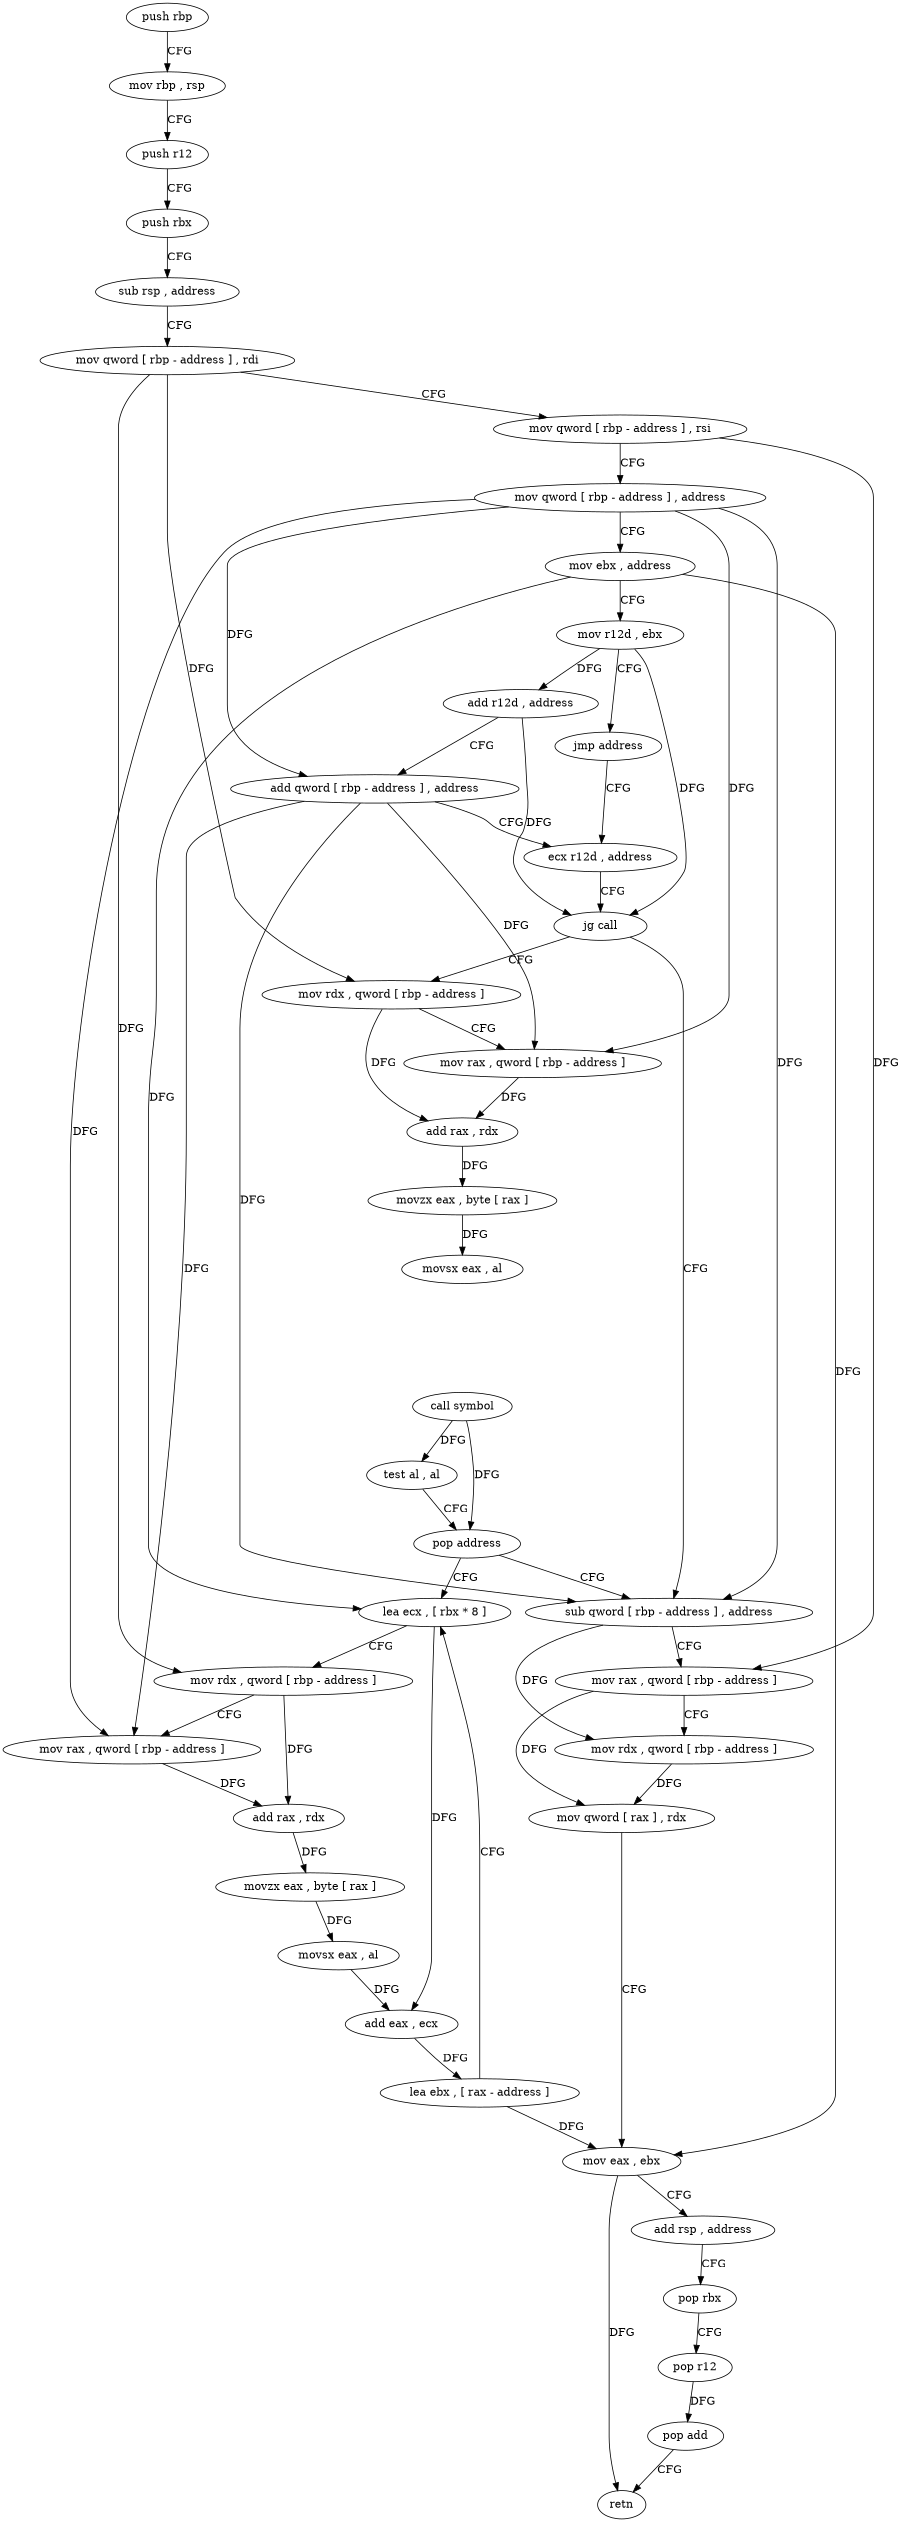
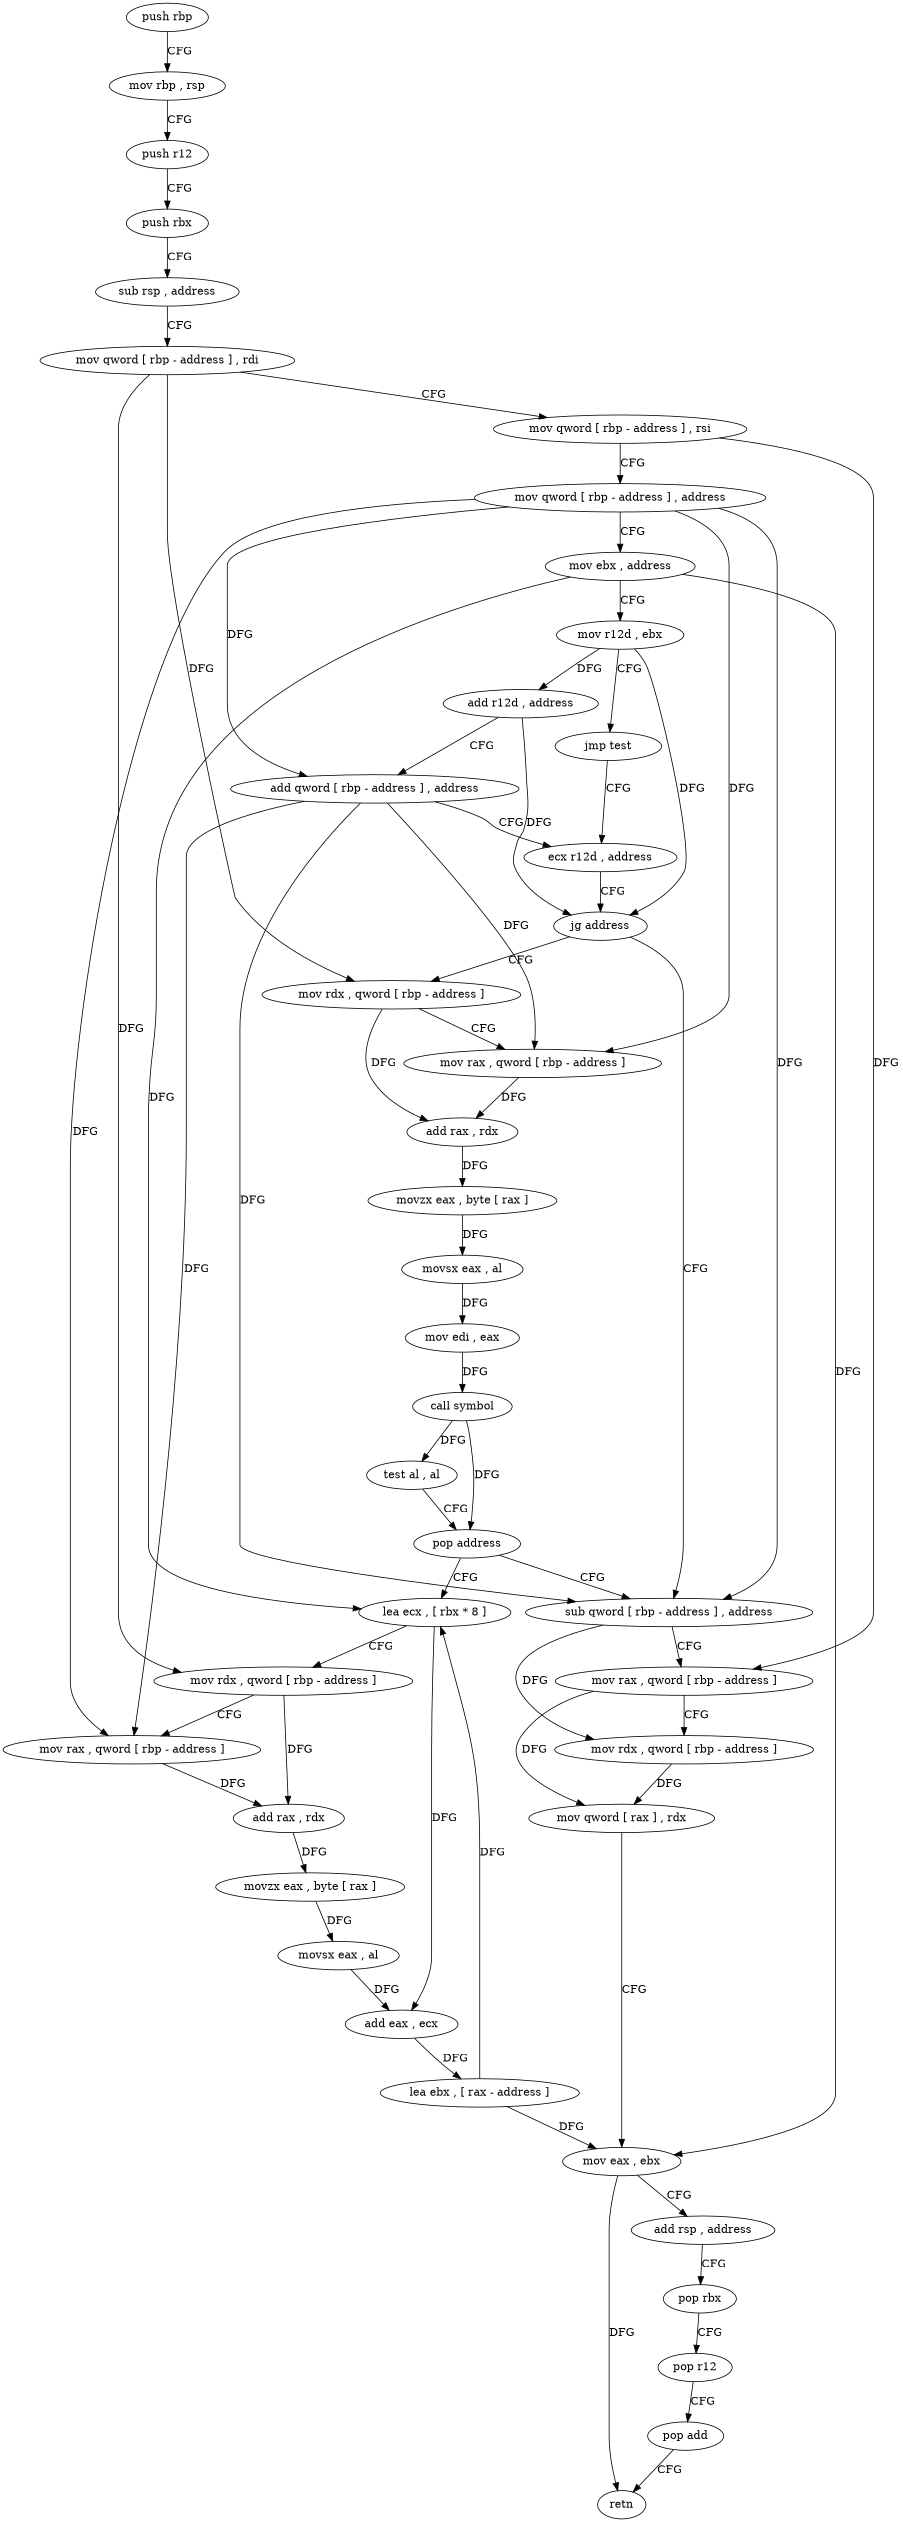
  digraph {
    n1 [label="push rbp"]
    n2 [label="mov rbp , rsp"]
    n3 [label="push r12"]
    n4 [label="push rbx"]
    n5 [label="sub rsp , address"]
    n6 [label="mov qword [ rbp - address ] , rdi"]
    n7 [label="mov qword [ rbp - address ] , rsi"]
    n8 [label="mov rdx , qword [ rbp - address ]"]
    n9 [label="mov rdx , qword [ rbp - address ]"]
    n10 [label="mov qword [ rbp - address ] , address"]
    n11 [label="mov rax , qword [ rbp - address ]"]
    n12 [label="mov rax , qword [ rbp - address ]"]
    n13 [label="add rax , rdx"]
    n14 [label="mov rax , qword [ rbp - address ]"]
    n15 [label="add rax , rdx"]
    n16 [label="mov ebx , address"]
    n17 [label="sub qword [ rbp - address ] , address"]
    n18 [label="add qword [ rbp - address ] , address"]
    n19 [label="mov rdx , qword [ rbp - address ]"]
    n20 [label="mov qword [ rax ] , rdx"]
    n21 [label="mov r12d , ebx"]
    n22 [label="mov eax , ebx"]
    n23 [label="lea ecx , [ rbx * 8 ]"]
    n24 [label="ecx r12d , address"]
-   n25 [label="jmp address"]
-   n26 [label="jg call"]
+   n25 [label="jmp test"]
+   n26 [label="jg address"]
    n27 [label="add r12d , address"]
    n28 [label="add rsp , address"]
    n29 [label=retn]
    n30 [label="add eax , ecx"]
    n31 [label="movzx eax , byte [ rax ]"]
    n32 [label="pop rbx"]
    n33 [label="pop r12"]
    n34 [label="pop add"]
    n35 [label="movsx eax , al"]
+   n36 [label="mov edi , eax"]
    n37 [label="call symbol"]
    n38 [label="test al , al"]
    n39 [label="pop address"]
    n40 [label="lea ebx , [ rax - address ]"]
    n41 [label="movzx eax , byte [ rax ]"]
    n42 [label="movsx eax , al"]
    n1 -> n2 [label=CFG]
    n2 -> n3 [label=CFG]
    n3 -> n4 [label=CFG]
    n4 -> n5 [label=CFG]
    n5 -> n6 [label=CFG]
    n6 -> n7 [label=CFG]
    n6 -> n8 [label=DFG]
    n6 -> n9 [label=DFG]
    n7 -> n10 [label=CFG]
    n7 -> n11 [label=DFG]
    n8 -> n12 [label=CFG]
    n8 -> n13 [label=DFG]
    n9 -> n14 [label=CFG]
    n9 -> n15 [label=DFG]
    n10 -> n12 [label=DFG]
    n10 -> n14 [label=DFG]
    n10 -> n16 [label=CFG]
    n10 -> n17 [label=DFG]
    n10 -> n18 [label=DFG]
    n11 -> n19 [label=CFG]
    n11 -> n20 [label=DFG]
    n12 -> n13 [label=DFG]
    n13 -> n31 [label=DFG]
    n14 -> n15 [label=DFG]
    n15 -> n41 [label=DFG]
    n16 -> n21 [label=CFG]
    n16 -> n22 [label=DFG]
    n16 -> n23 [label=DFG]
    n17 -> n11 [label=CFG]
    n17 -> n19 [label=DFG]
    n18 -> n12 [label=DFG]
    n18 -> n14 [label=DFG]
    n18 -> n17 [label=DFG]
    n18 -> n24 [label=CFG]
    n19 -> n20 [label=DFG]
    n20 -> n22 [label=CFG]
    n21 -> n25 [label=CFG]
    n21 -> n26 [label=DFG]
    n21 -> n27 [label=DFG]
    n22 -> n28 [label=CFG]
    n22 -> n29 [label=DFG]
    n23 -> n9 [label=CFG]
    n23 -> n30 [label=DFG]
    n24 -> n26 [label=CFG]
    n25 -> n24 [label=CFG]
    n26 -> n8 [label=CFG]
    n26 -> n17 [label=CFG]
    n27 -> n18 [label=CFG]
    n27 -> n26 [label=DFG]
    n28 -> n32 [label=CFG]
    n30 -> n40 [label=DFG]
    n31 -> n35 [label=DFG]
    n32 -> n33 [label=CFG]
-   n33 -> n34 [label=DFG]
+   n33 -> n34 [label=CFG]
    n34 -> n29 [label=CFG]
+   n35 -> n36 [label=DFG]
+   n36 -> n37 [label=DFG]
    n37 -> n38 [label=DFG]
    n37 -> n39 [label=DFG]
    n38 -> n39 [label=CFG]
    n39 -> n17 [label=CFG]
    n39 -> n23 [label=CFG]
    n40 -> n22 [label=DFG]
-   n40 -> n23 [label=CFG]
+   n40 -> n23 [label=DFG]
    n41 -> n42 [label=DFG]
    n42 -> n30 [label=DFG]
  }
